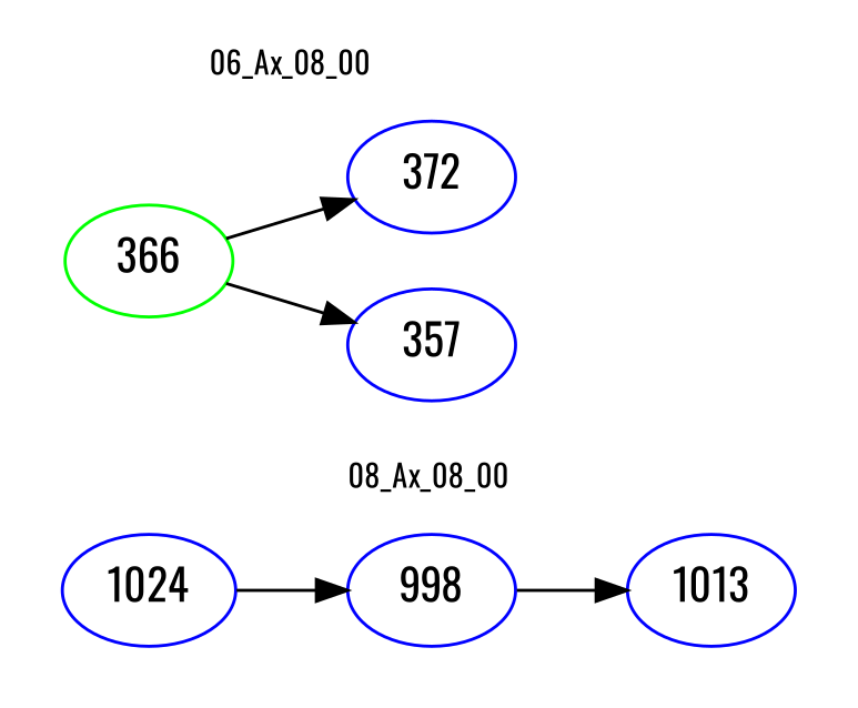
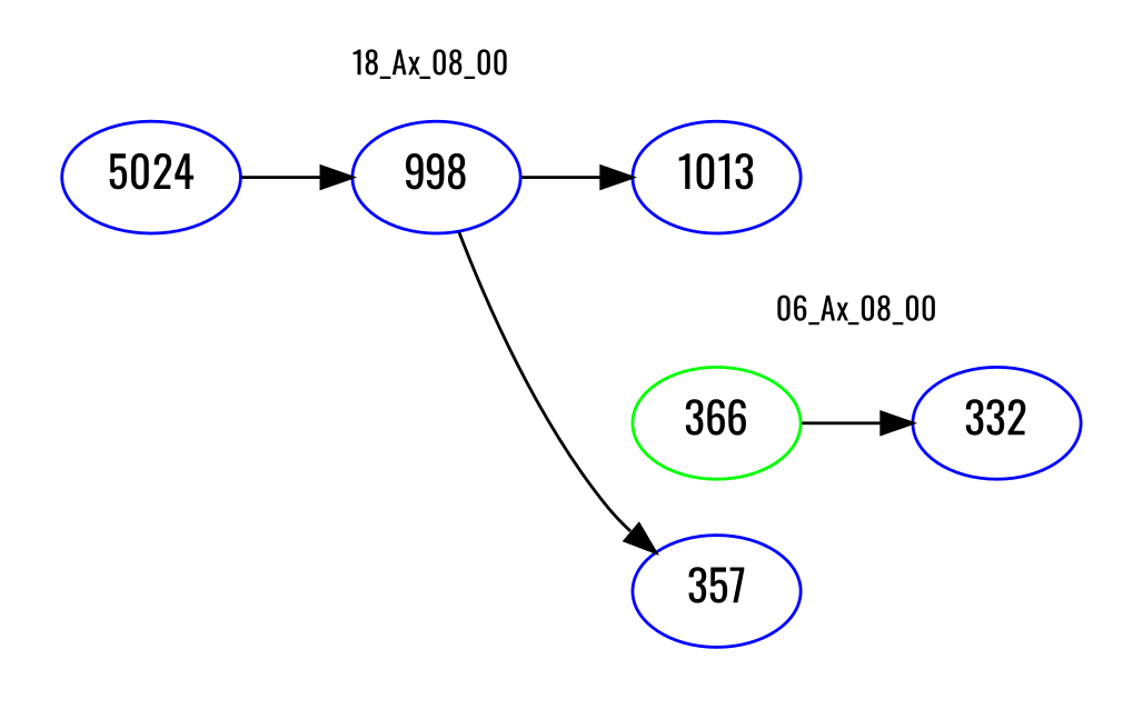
  digraph {
    fontname=Oswald
    rankdir=LR
    node [color=blue fontname=Oswald]
    edge [color=black fontname=Oswald]
    n1 [label=998]
    n2 [label=1013]
-   n3 [label=1024]
+   n3 [label=5024]
    n4 [color=green label=366]
    n5 [label=357]
-   n6 [label=372]
+   n6 [label=332]
    subgraph cluster_1 {
      color=white
      fontsize=10
-     label="08_Ax_08_00"
+     label="18_Ax_08_00"
      n1
      n2
      n3
    }
    subgraph cluster_2 {
      color=white
      fontsize=10
      label="06_Ax_08_00"
      n4
      n5
      n6
    }
    n1 -> n2
    n3 -> n1
-   n4 -> n5
+   n1 -> n5
    n4 -> n6
  }
